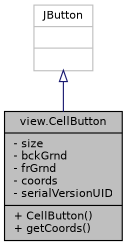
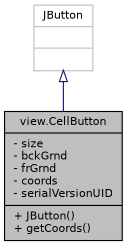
  digraph {
    node [fontname=Helvetica fontsize=10 shape=record style=filled]
-   n1 [color=black fillcolor=grey75 fontcolor=black height=0.2 label="{view.CellButton\n|- size\l- bckGrnd\l- frGrnd\l- coords\l- serialVersionUID\l|+ CellButton()\l+ getCoords()\l}" width=0.4]
+   n1 [color=black fillcolor=grey75 fontcolor=black height=0.2 label="{view.CellButton\n|- size\l- bckGrnd\l- frGrnd\l- coords\l- serialVersionUID\l|+ JButton()\l+ getCoords()\l}" width=0.4]
    n2 [color=grey75 fillcolor=white height=0.2 label="{JButton\n||}" width=0.4]
    n2 -> n1 [arrowtail=onormal color=midnightblue dir=back fontname=Helvetica fontsize=10 labelfontname=Helvetica labelfontsize=10 style=solid]
  }
